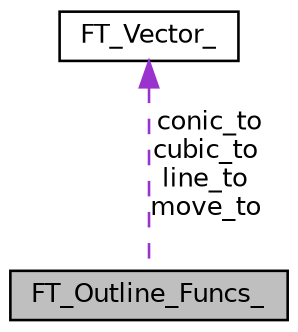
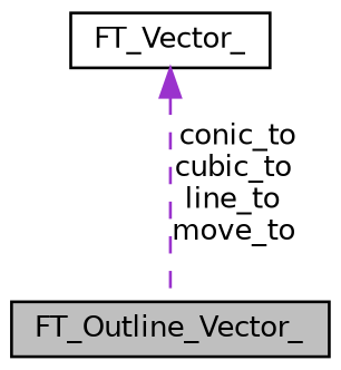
  digraph {
    node [color=black fontname=Helvetica fontsize=10 shape=record style=filled]
-   n1 [fillcolor=grey75 fontcolor=black height=0.2 label=FT_Outline_Funcs_ width=0.4]
+   n1 [fillcolor=grey75 fontcolor=black height=0.2 label=FT_Outline_Vector_ width=0.4]
    n2 [fillcolor=white height=0.2 label=FT_Vector_ width=0.4]
    n2 -> n1 [color=darkorchid3 dir=back fontname=Helvetica fontsize=10 label=" conic_to\ncubic_to\nline_to\nmove_to" labelfontname=Helvetica labelfontsize=10 style=dashed]
  }
